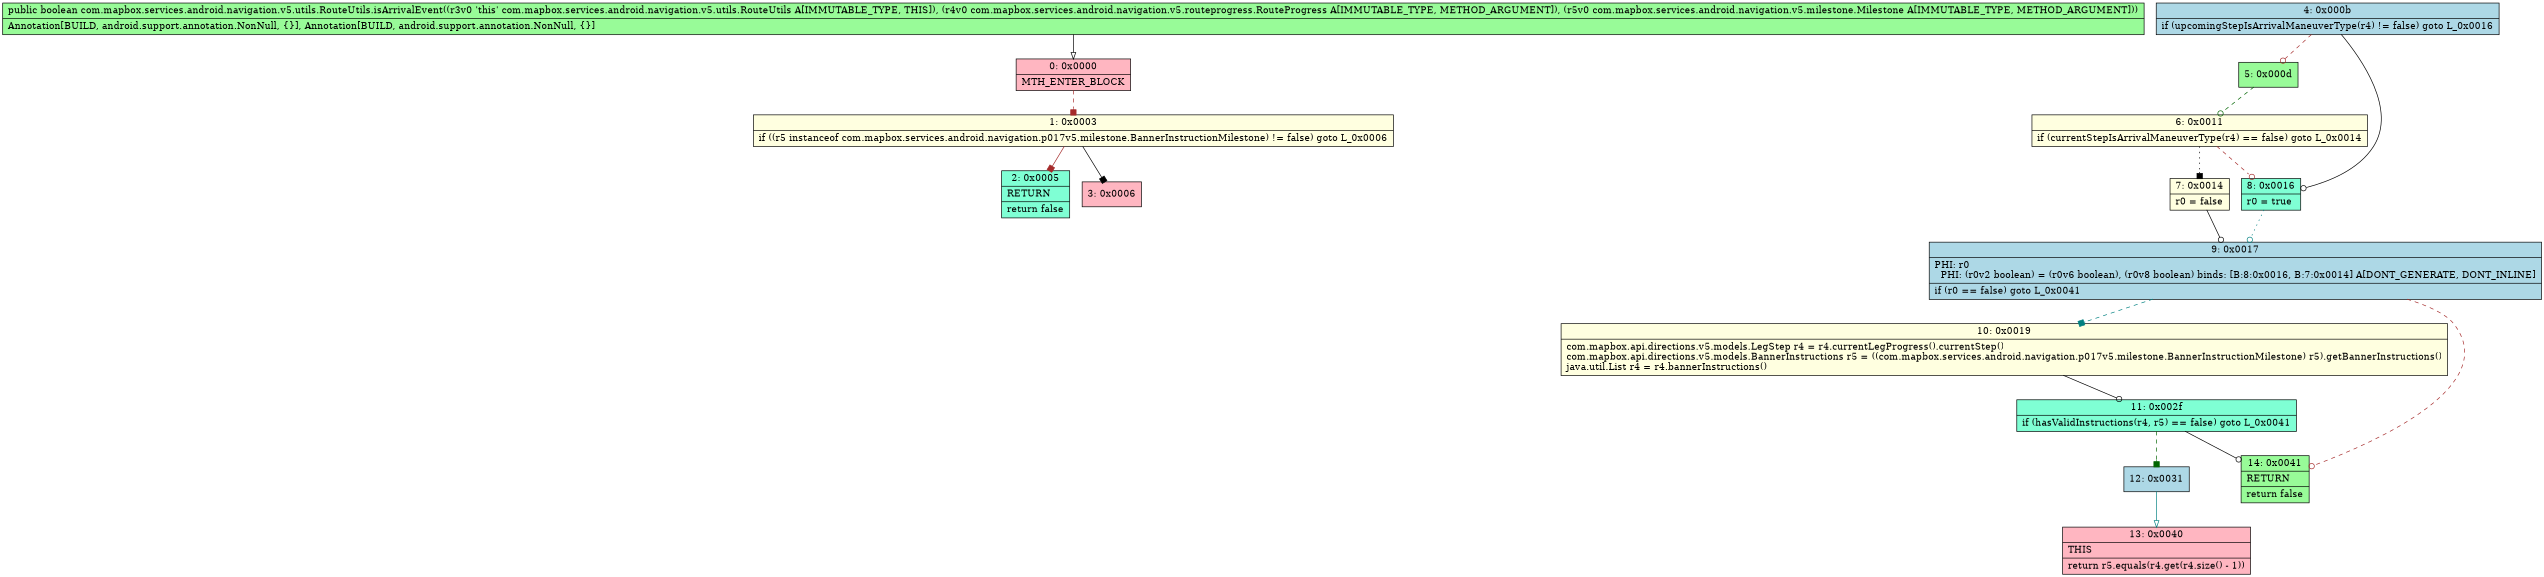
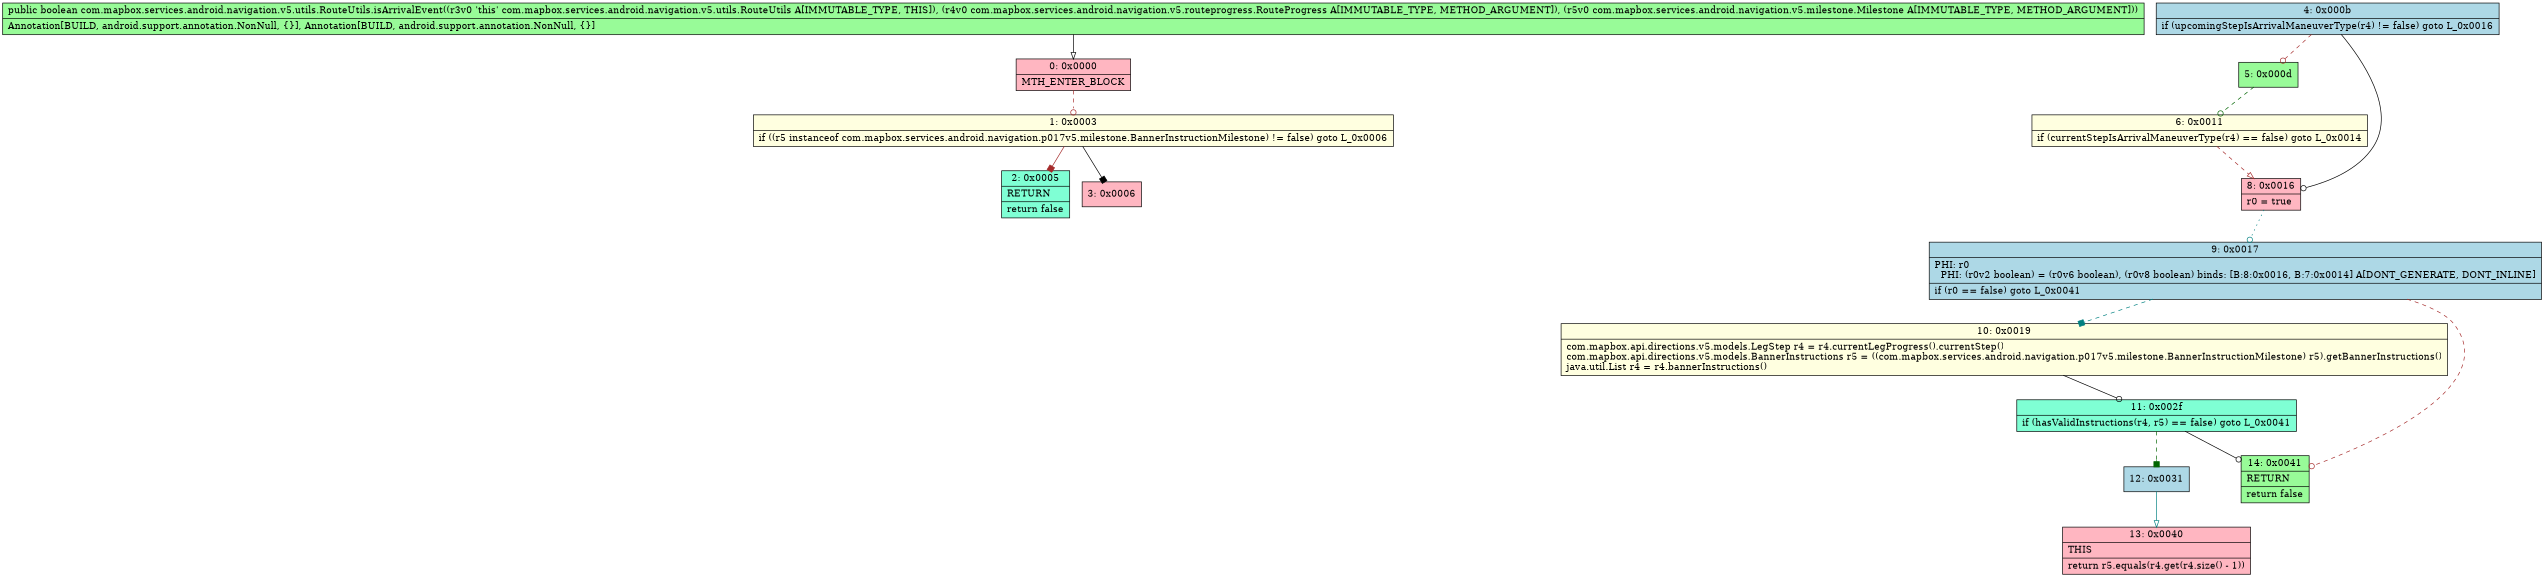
  digraph {
    node [fillcolor=lightpink shape=record style=filled]
    edge [arrowhead=odot color=black style=solid]
    n1 [label="{0\:\ 0x0000|MTH_ENTER_BLOCK\l}"]
    n2 [fillcolor=lightyellow label="{1\:\ 0x0003|if ((r5 instanceof com.mapbox.services.android.navigation.p017v5.milestone.BannerInstructionMilestone) != false) goto L_0x0006\l}"]
    n3 [fillcolor=aquamarine label="{2\:\ 0x0005|RETURN\l|return false\l}"]
    n4 [label="{3\:\ 0x0006}"]
    n5 [fillcolor=lightblue label="{4\:\ 0x000b|if (upcomingStepIsArrivalManeuverType(r4) != false) goto L_0x0016\l}"]
    n6 [fillcolor=palegreen label="{5\:\ 0x000d}"]
-   n7 [fillcolor=aquamarine label="{8\:\ 0x0016|r0 = true\l}"]
+   n7 [label="{8\:\ 0x0016|r0 = true\l}"]
    n8 [fillcolor=lightyellow label="{6\:\ 0x0011|if (currentStepIsArrivalManeuverType(r4) == false) goto L_0x0014\l}"]
    n9 [fillcolor=lightblue label="{9\:\ 0x0017|PHI: r0 \l  PHI: (r0v2 boolean) = (r0v6 boolean), (r0v8 boolean) binds: [B:8:0x0016, B:7:0x0014] A[DONT_GENERATE, DONT_INLINE]\l|if (r0 == false) goto L_0x0041\l}"]
-   n10 [fillcolor=lightyellow label="{7\:\ 0x0014|r0 = false\l}"]
    n11 [fillcolor=lightyellow label="{10\:\ 0x0019|com.mapbox.api.directions.v5.models.LegStep r4 = r4.currentLegProgress().currentStep()\lcom.mapbox.api.directions.v5.models.BannerInstructions r5 = ((com.mapbox.services.android.navigation.p017v5.milestone.BannerInstructionMilestone) r5).getBannerInstructions()\ljava.util.List r4 = r4.bannerInstructions()\l}"]
    n12 [fillcolor=palegreen label="{14\:\ 0x0041|RETURN\l|return false\l}"]
    n13 [fillcolor=aquamarine label="{11\:\ 0x002f|if (hasValidInstructions(r4, r5) == false) goto L_0x0041\l}"]
    n14 [fillcolor=lightblue label="{12\:\ 0x0031}"]
    n15 [label="{13\:\ 0x0040|THIS\l|return r5.equals(r4.get(r4.size() \- 1))\l}"]
    n16 [fillcolor=palegreen label="{public boolean com.mapbox.services.android.navigation.v5.utils.RouteUtils.isArrivalEvent((r3v0 'this' com.mapbox.services.android.navigation.v5.utils.RouteUtils A[IMMUTABLE_TYPE, THIS]), (r4v0 com.mapbox.services.android.navigation.v5.routeprogress.RouteProgress A[IMMUTABLE_TYPE, METHOD_ARGUMENT]), (r5v0 com.mapbox.services.android.navigation.v5.milestone.Milestone A[IMMUTABLE_TYPE, METHOD_ARGUMENT]))  | Annotation[BUILD, android.support.annotation.NonNull, \{\}], Annotation[BUILD, android.support.annotation.NonNull, \{\}]\l}"]
-   n1 -> n2 [arrowhead=box color=brown style=dashed]
+   n1 -> n2 [color=brown style=dashed]
    n2 -> n3 [arrowhead=box color=brown]
    n2 -> n4 [arrowhead=box]
    n5 -> n6 [color=brown style=dashed]
    n5 -> n7
    n6 -> n8 [color=darkgreen style=dashed]
    n7 -> n9 [color=teal style=dotted]
-   n8 -> n7 [color=brown style=dashed]
-   n8 -> n10 [arrowhead=box style=dotted]
+   n8 -> n7 [arrowhead=onormal color=brown style=dashed]
    n9 -> n11 [arrowhead=box color=teal style=dashed]
    n9 -> n12 [color=brown style=dashed]
-   n10 -> n9
    n11 -> n13
    n13 -> n12
    n13 -> n14 [arrowhead=box color=darkgreen style=dashed]
    n14 -> n15 [arrowhead=onormal color=teal]
    n16 -> n1 [arrowhead=onormal]
  }
